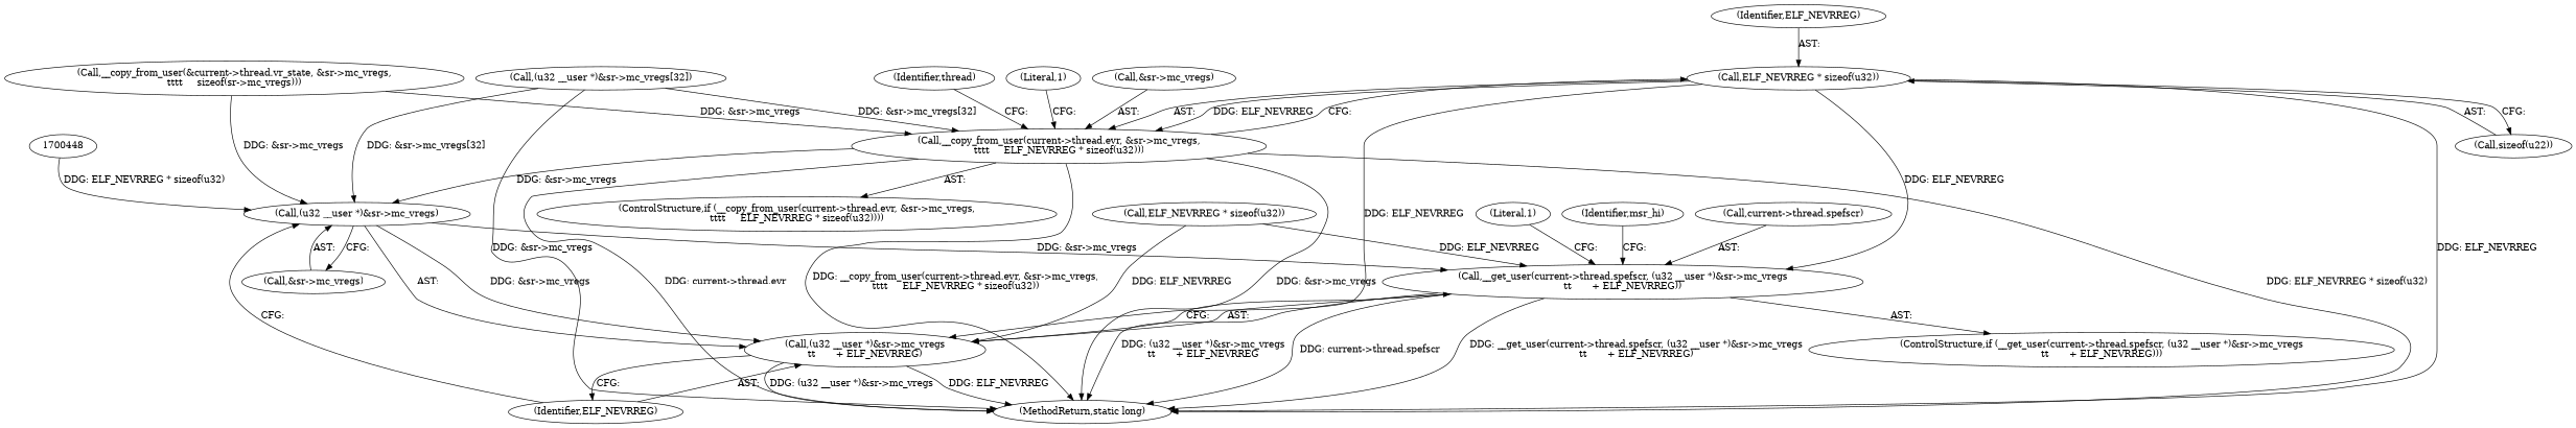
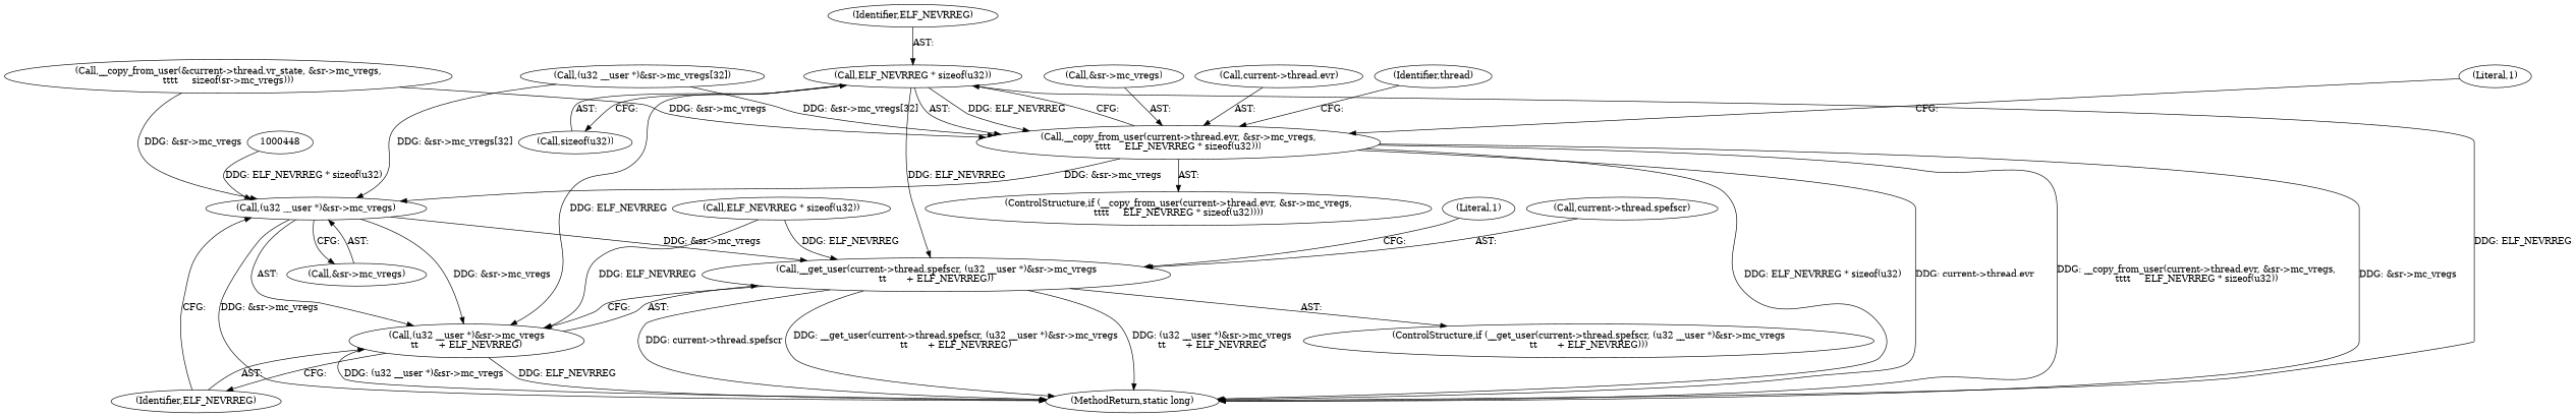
  digraph {
    n1 [label="(Call,ELF_NEVRREG * sizeof(u32))"]
    n2 [label="(Call,__copy_from_user(current->thread.evr, &sr->mc_vregs,\n\t\t\t\t     ELF_NEVRREG * sizeof(u32)))"]
    n3 [label="(Call,__get_user(current->thread.spefscr, (u32 __user *)&sr->mc_vregs\n\t\t       + ELF_NEVRREG))"]
    n4 [label="(Call,(u32 __user *)&sr->mc_vregs\n\t\t       + ELF_NEVRREG)"]
-   n5 [label="(Call,sizeof(u22))"]
+   n5 [label="(Call,sizeof(u32))"]
    n6 [label="(MethodReturn,static long)"]
    n7 [label="(Call,(u32 __user *)&sr->mc_vregs)"]
    n8 [label="(ControlStructure,if (__copy_from_user(current->thread.evr, &sr->mc_vregs,\n\t\t\t\t     ELF_NEVRREG * sizeof(u32))))"]
    n9 [label="(ControlStructure,if (__get_user(current->thread.spefscr, (u32 __user *)&sr->mc_vregs\n\t\t       + ELF_NEVRREG)))"]
    n10 [label="(Identifier,ELF_NEVRREG)"]
    n11 [label="(Call,&sr->mc_vregs)"]
    n12 [label="(Literal,1)"]
    n13 [label="(Call,(u32 __user *)&sr->mc_vregs[32])"]
    n14 [label="(Identifier,thread)"]
    n15 [label="(Literal,1)"]
    n16 [label="(Call,&sr->mc_vregs)"]
    n17 [label="(Identifier,ELF_NEVRREG)"]
    n18 [label="(Call,ELF_NEVRREG * sizeof(u32))"]
-   n20 [label="(Identifier,msr_hi)"]
+   n19 [label="(Call,current->thread.evr)"]
    n21 [label="(Call,current->thread.spefscr)"]
    n22 [label="(Call,__copy_from_user(&current->thread.vr_state, &sr->mc_vregs,\n\t\t\t\t     sizeof(sr->mc_vregs)))"]
-   1000448 [label=1700448]
+   1000448
    n1 -> n2 [label="AST: "]
    n1 -> n2 [label="DDG: ELF_NEVRREG"]
    n1 -> n3 [label="DDG: ELF_NEVRREG"]
    n1 -> n4 [label="DDG: ELF_NEVRREG"]
    n1 -> n5 [label="CFG: "]
    n1 -> n6 [label="DDG: ELF_NEVRREG"]
    n2 -> n1 [label="CFG: "]
    n2 -> n6 [label="DDG: __copy_from_user(current->thread.evr, &sr->mc_vregs,\n\t\t\t\t     ELF_NEVRREG * sizeof(u32))"]
    n2 -> n6 [label="DDG: &sr->mc_vregs"]
    n2 -> n6 [label="DDG: ELF_NEVRREG * sizeof(u32)"]
    n2 -> n6 [label="DDG: current->thread.evr"]
    n2 -> n7 [label="DDG: &sr->mc_vregs"]
    n2 -> n8 [label="AST: "]
    n3 -> n4 [label="CFG: "]
    n3 -> n6 [label="DDG: __get_user(current->thread.spefscr, (u32 __user *)&sr->mc_vregs\n\t\t       + ELF_NEVRREG)"]
    n3 -> n6 [label="DDG: (u32 __user *)&sr->mc_vregs\n\t\t       + ELF_NEVRREG"]
    n3 -> n6 [label="DDG: current->thread.spefscr"]
    n3 -> n9 [label="AST: "]
    n4 -> n3 [label="AST: "]
    n4 -> n6 [label="DDG: (u32 __user *)&sr->mc_vregs"]
    n4 -> n6 [label="DDG: ELF_NEVRREG"]
    n4 -> n10 [label="CFG: "]
    n5 -> n1 [label="AST: "]
    n7 -> n3 [label="DDG: &sr->mc_vregs"]
    n7 -> n4 [label="AST: "]
    n7 -> n4 [label="DDG: &sr->mc_vregs"]
-   n13 -> n6 [label="DDG: &sr->mc_vregs"]
+   n7 -> n6 [label="DDG: &sr->mc_vregs"]
    n7 -> n11 [label="CFG: "]
    n10 -> n4 [label="AST: "]
    n10 -> n7 [label="CFG: "]
    n11 -> n7 [label="AST: "]
    n12 -> n3 [label="CFG: "]
    n13 -> n2 [label="DDG: &sr->mc_vregs[32]"]
    n13 -> n7 [label="DDG: &sr->mc_vregs[32]"]
    n14 -> n2 [label="CFG: "]
    n15 -> n2 [label="CFG: "]
    n16 -> n2 [label="AST: "]
    n17 -> n1 [label="AST: "]
    n18 -> n3 [label="DDG: ELF_NEVRREG"]
    n18 -> n4 [label="DDG: ELF_NEVRREG"]
-   n20 -> n3 [label="CFG: "]
+   n19 -> n2 [label="AST: "]
    n21 -> n3 [label="AST: "]
    n22 -> n2 [label="DDG: &sr->mc_vregs"]
    n22 -> n7 [label="DDG: &sr->mc_vregs"]
    1000448 -> n7 [label="DDG: ELF_NEVRREG * sizeof(u32)"]
  }
